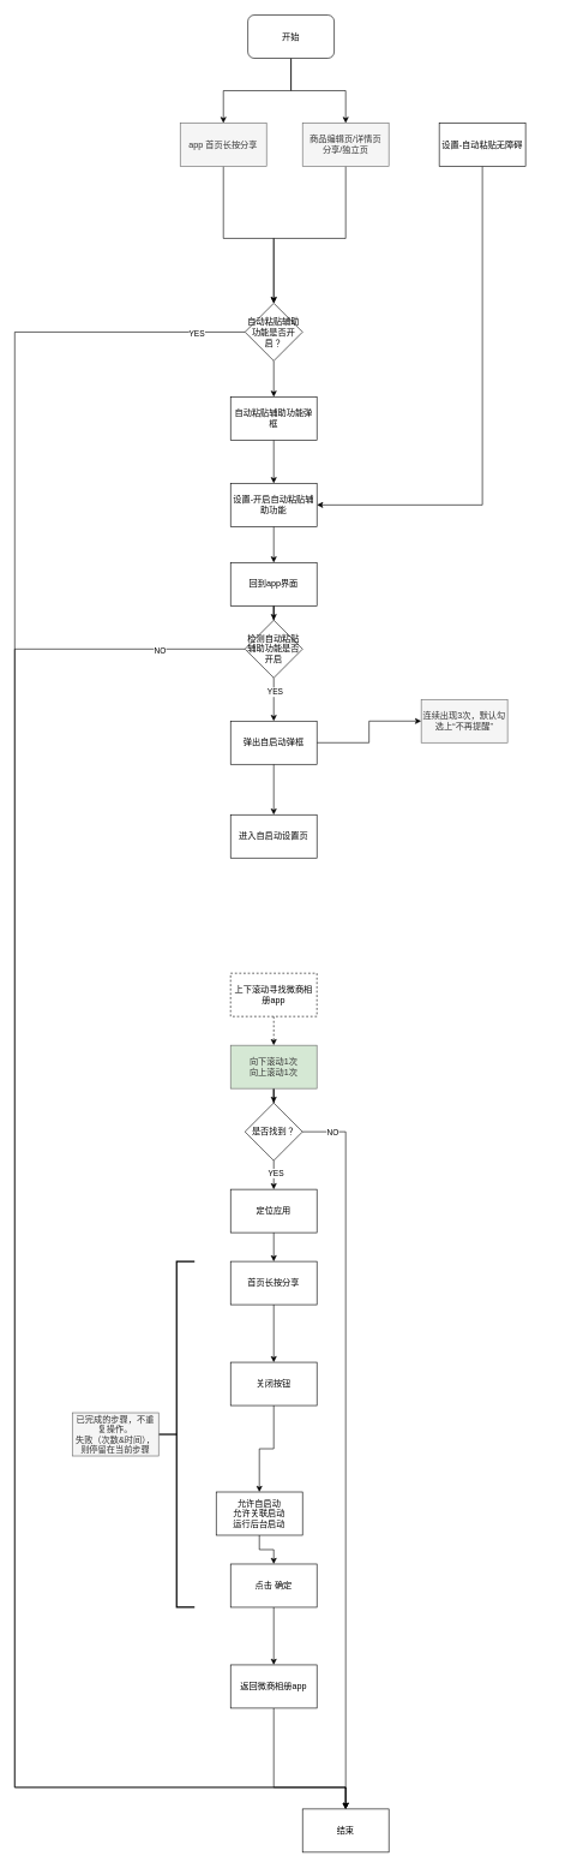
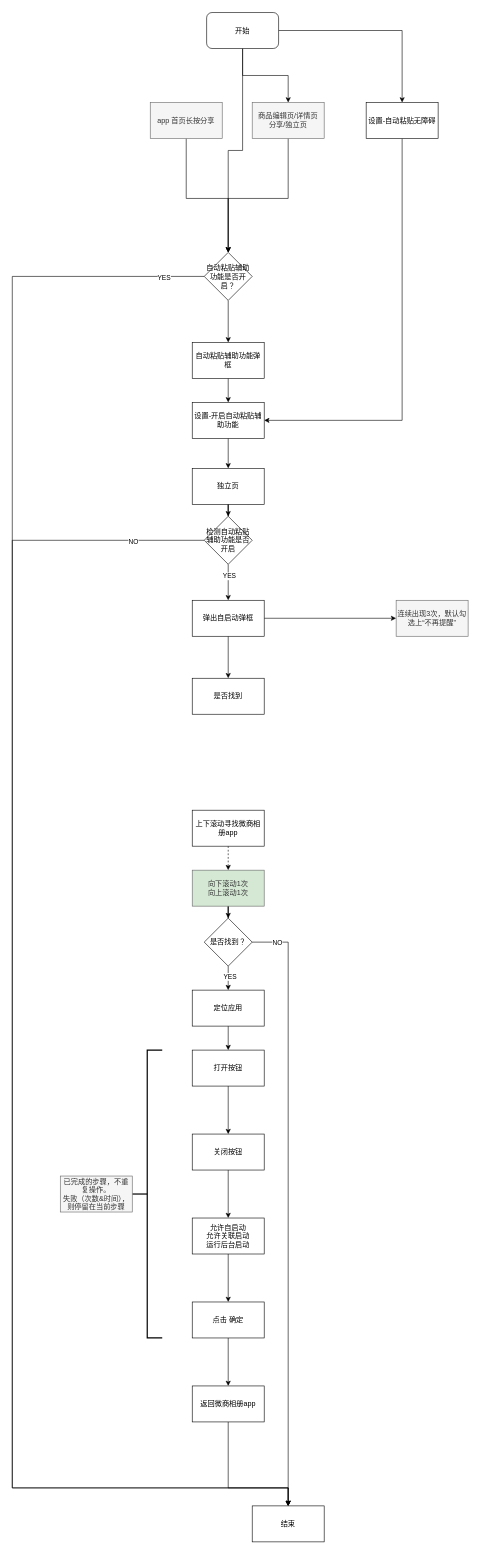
  <mxCell id="0" />
  <mxCell id="1" parent="0" />
  <mxCell id="2" style="edgeStyle=orthogonalEdgeStyle;rounded=0;orthogonalLoop=1;jettySize=auto;html=1;" edge="1" parent="1" source="5" target="7"><mxGeometry relative="1" as="geometry" /></mxCell>
- <mxCell id="3" style="edgeStyle=orthogonalEdgeStyle;rounded=0;orthogonalLoop=1;jettySize=auto;html=1;exitX=0.5;exitY=1;exitDx=0;exitDy=0;" edge="1" parent="1" source="5" target="9"><mxGeometry relative="1" as="geometry" /></mxCell>
+ <mxCell id="3" style="edgeStyle=orthogonalEdgeStyle;rounded=0;orthogonalLoop=1;jettySize=auto;html=1;exitX=0.5;exitY=1;exitDx=0;exitDy=0;" edge="1" parent="1" source="5" target="13"><mxGeometry relative="1" as="geometry" /></mxCell>
+ <mxCell id="4" style="edgeStyle=orthogonalEdgeStyle;rounded=0;orthogonalLoop=1;jettySize=auto;html=1;" edge="1" parent="1" source="5" target="53"><mxGeometry relative="1" as="geometry" /></mxCell>
  <mxCell id="5" value="开始" style="rounded=1;whiteSpace=wrap;html=1;" vertex="1" parent="1"><mxGeometry x="344" y="20" width="120" height="60" as="geometry" /></mxCell>
  <mxCell id="6" style="edgeStyle=orthogonalEdgeStyle;rounded=0;orthogonalLoop=1;jettySize=auto;html=1;" edge="1" parent="1" source="7" target="13"><mxGeometry relative="1" as="geometry"><Array as="points"><mxPoint x="480" y="330" /><mxPoint x="380" y="330" /></Array></mxGeometry></mxCell>
  <mxCell id="7" value="商品编辑页/详情页&lt;br&gt;分享/独立页" style="rounded=0;whiteSpace=wrap;html=1;fillColor=#f5f5f5;strokeColor=#666666;fontColor=#333333;" vertex="1" parent="1"><mxGeometry x="420" y="170" width="120" height="60" as="geometry" /></mxCell>
  <mxCell id="8" style="edgeStyle=orthogonalEdgeStyle;rounded=0;orthogonalLoop=1;jettySize=auto;html=1;" edge="1" parent="1" source="9" target="13"><mxGeometry relative="1" as="geometry"><Array as="points"><mxPoint x="310" y="330" /><mxPoint x="380" y="330" /></Array></mxGeometry></mxCell>
  <mxCell id="9" value="app 首页长按分享" style="rounded=0;whiteSpace=wrap;html=1;fillColor=#f5f5f5;strokeColor=#666666;fontColor=#333333;" vertex="1" parent="1"><mxGeometry x="250" y="170" width="120" height="60" as="geometry" /></mxCell>
  <mxCell id="10" style="edgeStyle=orthogonalEdgeStyle;rounded=0;orthogonalLoop=1;jettySize=auto;html=1;entryX=0.5;entryY=0;entryDx=0;entryDy=0;" edge="1" parent="1" source="13" target="14"><mxGeometry relative="1" as="geometry"><mxPoint x="860" y="2290" as="targetPoint" /><Array as="points"><mxPoint x="20" y="460" /><mxPoint x="20" y="2480" /><mxPoint x="480" y="2480" /></Array></mxGeometry></mxCell>
  <mxCell id="11" value="YES" style="edgeLabel;html=1;align=center;verticalAlign=middle;resizable=0;points=[];" vertex="1" connectable="0" parent="10"><mxGeometry x="-0.952" y="1" relative="1" as="geometry"><mxPoint as="offset" /></mxGeometry></mxCell>
  <mxCell id="12" value="" style="edgeStyle=orthogonalEdgeStyle;rounded=0;orthogonalLoop=1;jettySize=auto;html=1;" edge="1" parent="1" source="13" target="55"><mxGeometry relative="1" as="geometry" /></mxCell>
  <mxCell id="13" value="自动粘贴辅助功能是否开启？" style="rhombus;whiteSpace=wrap;html=1;" vertex="1" parent="1"><mxGeometry x="340" y="420" width="80" height="80" as="geometry" /></mxCell>
  <mxCell id="14" value="结束" style="whiteSpace=wrap;html=1;rounded=0;" vertex="1" parent="1"><mxGeometry x="420" y="2510" width="120" height="60" as="geometry" /></mxCell>
  <mxCell id="15" value="" style="edgeStyle=orthogonalEdgeStyle;rounded=0;orthogonalLoop=1;jettySize=auto;html=1;" edge="1" parent="1" source="16" target="18"><mxGeometry relative="1" as="geometry" /></mxCell>
  <mxCell id="16" value="设置-开启自动粘贴辅助功能" style="whiteSpace=wrap;html=1;" vertex="1" parent="1"><mxGeometry x="320" y="670" width="120" height="60" as="geometry" /></mxCell>
  <mxCell id="17" value="" style="edgeStyle=orthogonalEdgeStyle;rounded=0;orthogonalLoop=1;jettySize=auto;html=1;" edge="1" parent="1" source="18" target="23"><mxGeometry relative="1" as="geometry" /></mxCell>
- <mxCell id="18" value="回到app界面" style="whiteSpace=wrap;html=1;" vertex="1" parent="1"><mxGeometry x="320" y="780" width="120" height="60" as="geometry" /></mxCell>
+ <mxCell id="18" value="独立页" style="whiteSpace=wrap;html=1;" vertex="1" parent="1"><mxGeometry x="320" y="780" width="120" height="60" as="geometry" /></mxCell>
  <mxCell id="19" value="" style="edgeStyle=orthogonalEdgeStyle;rounded=0;orthogonalLoop=1;jettySize=auto;html=1;" edge="1" parent="1" source="23" target="26"><mxGeometry relative="1" as="geometry" /></mxCell>
  <mxCell id="20" value="YES" style="edgeLabel;html=1;align=center;verticalAlign=middle;resizable=0;points=[];" vertex="1" connectable="0" parent="19"><mxGeometry x="-0.356" y="1" relative="1" as="geometry"><mxPoint as="offset" /></mxGeometry></mxCell>
  <mxCell id="21" style="edgeStyle=orthogonalEdgeStyle;rounded=0;orthogonalLoop=1;jettySize=auto;html=1;entryX=0.5;entryY=0;entryDx=0;entryDy=0;exitX=0;exitY=0.5;exitDx=0;exitDy=0;" edge="1" parent="1" source="23" target="14"><mxGeometry relative="1" as="geometry"><mxPoint x="30" y="2530" as="targetPoint" /><Array as="points"><mxPoint x="20" y="900" /><mxPoint x="20" y="2480" /><mxPoint x="480" y="2480" /></Array></mxGeometry></mxCell>
  <mxCell id="22" value="NO" style="edgeLabel;html=1;align=center;verticalAlign=middle;resizable=0;points=[];" vertex="1" connectable="0" parent="21"><mxGeometry x="-0.9" y="2" relative="1" as="geometry"><mxPoint as="offset" /></mxGeometry></mxCell>
  <mxCell id="23" value="检测自动粘贴辅助功能是否开启" style="rhombus;whiteSpace=wrap;html=1;" vertex="1" parent="1"><mxGeometry x="340" y="860" width="80" height="80" as="geometry" /></mxCell>
  <mxCell id="24" value="" style="edgeStyle=orthogonalEdgeStyle;rounded=0;orthogonalLoop=1;jettySize=auto;html=1;" edge="1" parent="1" source="26" target="27"><mxGeometry relative="1" as="geometry" /></mxCell>
  <mxCell id="25" value="" style="edgeStyle=orthogonalEdgeStyle;rounded=0;orthogonalLoop=1;jettySize=auto;html=1;" edge="1" parent="1" source="26" target="51"><mxGeometry relative="1" as="geometry" /></mxCell>
  <mxCell id="26" value="弹出自启动弹框" style="whiteSpace=wrap;html=1;" vertex="1" parent="1"><mxGeometry x="320" y="1000" width="120" height="60" as="geometry" /></mxCell>
- <mxCell id="27" value="进入自启动设置页" style="whiteSpace=wrap;html=1;" vertex="1" parent="1"><mxGeometry x="320" y="1130" width="120" height="60" as="geometry" /></mxCell>
+ <mxCell id="27" value="是否找到" style="whiteSpace=wrap;html=1;" vertex="1" parent="1"><mxGeometry x="320" y="1130" width="120" height="60" as="geometry" /></mxCell>
  <mxCell id="28" style="edgeStyle=orthogonalEdgeStyle;rounded=0;orthogonalLoop=1;jettySize=auto;html=1;entryX=0.5;entryY=0;entryDx=0;entryDy=0;dashed=1;" edge="1" parent="1" source="29" target="50"><mxGeometry relative="1" as="geometry" /></mxCell>
- <mxCell id="29" value="上下滚动寻找微商相册app" style="whiteSpace=wrap;html=1;dashed=1;" vertex="1" parent="1"><mxGeometry x="320" y="1350" width="120" height="60" as="geometry" /></mxCell>
+ <mxCell id="29" value="上下滚动寻找微商相册app" style="whiteSpace=wrap;html=1;" vertex="1" parent="1"><mxGeometry x="320" y="1350" width="120" height="60" as="geometry" /></mxCell>
  <mxCell id="30" value="" style="edgeStyle=orthogonalEdgeStyle;rounded=0;orthogonalLoop=1;jettySize=auto;html=1;" edge="1" parent="1" source="34" target="36"><mxGeometry relative="1" as="geometry" /></mxCell>
  <mxCell id="31" value="YES" style="edgeLabel;html=1;align=center;verticalAlign=middle;resizable=0;points=[];" vertex="1" connectable="0" parent="30"><mxGeometry x="-0.165" y="2" relative="1" as="geometry"><mxPoint as="offset" /></mxGeometry></mxCell>
  <mxCell id="32" style="edgeStyle=orthogonalEdgeStyle;rounded=0;orthogonalLoop=1;jettySize=auto;html=1;entryX=0.5;entryY=0;entryDx=0;entryDy=0;" edge="1" parent="1" source="34" target="14"><mxGeometry relative="1" as="geometry"><mxPoint x="80" y="2490" as="targetPoint" /><Array as="points"><mxPoint x="480" y="1570" /></Array></mxGeometry></mxCell>
  <mxCell id="33" value="NO" style="edgeLabel;html=1;align=center;verticalAlign=middle;resizable=0;points=[];" vertex="1" connectable="0" parent="32"><mxGeometry x="-0.918" relative="1" as="geometry"><mxPoint as="offset" /></mxGeometry></mxCell>
  <mxCell id="34" value="是否找到？" style="rhombus;whiteSpace=wrap;html=1;" vertex="1" parent="1"><mxGeometry x="340" y="1530" width="80" height="80" as="geometry" /></mxCell>
  <mxCell id="35" value="" style="edgeStyle=orthogonalEdgeStyle;rounded=0;orthogonalLoop=1;jettySize=auto;html=1;" edge="1" parent="1" source="36" target="38"><mxGeometry relative="1" as="geometry" /></mxCell>
  <mxCell id="36" value="定位应用" style="whiteSpace=wrap;html=1;" vertex="1" parent="1"><mxGeometry x="320" y="1650" width="120" height="60" as="geometry" /></mxCell>
  <mxCell id="37" value="" style="edgeStyle=orthogonalEdgeStyle;rounded=0;orthogonalLoop=1;jettySize=auto;html=1;" edge="1" parent="1" source="38" target="40"><mxGeometry relative="1" as="geometry" /></mxCell>
- <mxCell id="38" value="首页长按分享" style="whiteSpace=wrap;html=1;" vertex="1" parent="1"><mxGeometry x="320" y="1750" width="120" height="60" as="geometry" /></mxCell>
+ <mxCell id="38" value="打开按钮" style="whiteSpace=wrap;html=1;" vertex="1" parent="1"><mxGeometry x="320" y="1750" width="120" height="60" as="geometry" /></mxCell>
  <mxCell id="39" value="" style="edgeStyle=orthogonalEdgeStyle;rounded=0;orthogonalLoop=1;jettySize=auto;html=1;" edge="1" parent="1" source="40" target="42"><mxGeometry relative="1" as="geometry" /></mxCell>
  <mxCell id="40" value="关闭按钮" style="whiteSpace=wrap;html=1;" vertex="1" parent="1"><mxGeometry x="320" y="1890" width="120" height="60" as="geometry" /></mxCell>
  <mxCell id="41" value="" style="edgeStyle=orthogonalEdgeStyle;rounded=0;orthogonalLoop=1;jettySize=auto;html=1;" edge="1" parent="1" source="42" target="44"><mxGeometry relative="1" as="geometry" /></mxCell>
- <mxCell id="42" value="允许自启动&lt;br&gt;允许关联启动&lt;br&gt;运行后台启动" style="whiteSpace=wrap;html=1;" vertex="1" parent="1"><mxGeometry x="300" y="2070" width="120" height="60" as="geometry" /></mxCell>
+ <mxCell id="42" value="允许自启动&lt;br&gt;允许关联启动&lt;br&gt;运行后台启动" style="whiteSpace=wrap;html=1;" vertex="1" parent="1"><mxGeometry x="320" y="2030" width="120" height="60" as="geometry" /></mxCell>
  <mxCell id="43" value="" style="edgeStyle=orthogonalEdgeStyle;rounded=0;orthogonalLoop=1;jettySize=auto;html=1;" edge="1" parent="1" source="44" target="46"><mxGeometry relative="1" as="geometry" /></mxCell>
  <mxCell id="44" value="点击 确定" style="whiteSpace=wrap;html=1;" vertex="1" parent="1"><mxGeometry x="320" y="2170" width="120" height="60" as="geometry" /></mxCell>
  <mxCell id="45" style="edgeStyle=orthogonalEdgeStyle;rounded=0;orthogonalLoop=1;jettySize=auto;html=1;entryX=0.5;entryY=0;entryDx=0;entryDy=0;" edge="1" parent="1" source="46" target="14"><mxGeometry relative="1" as="geometry"><Array as="points"><mxPoint x="380" y="2480" /><mxPoint x="480" y="2480" /></Array></mxGeometry></mxCell>
  <mxCell id="46" value="返回微商相册app" style="whiteSpace=wrap;html=1;" vertex="1" parent="1"><mxGeometry x="320" y="2310" width="120" height="60" as="geometry" /></mxCell>
  <mxCell id="47" value="" style="strokeWidth=2;html=1;shape=mxgraph.flowchart.annotation_2;align=left;labelPosition=right;pointerEvents=1;" vertex="1" parent="1"><mxGeometry x="220" y="1750" width="50" height="480" as="geometry" /></mxCell>
  <mxCell id="48" value="已完成的步骤，不重复操作。&lt;br&gt;失败（次数&amp;amp;时间），则停留在当前步骤" style="rounded=0;whiteSpace=wrap;html=1;fillColor=#f5f5f5;strokeColor=#666666;fontColor=#333333;" vertex="1" parent="1"><mxGeometry x="100" y="1960" width="120" height="60" as="geometry" /></mxCell>
  <mxCell id="49" style="edgeStyle=orthogonalEdgeStyle;rounded=0;orthogonalLoop=1;jettySize=auto;html=1;entryX=0.5;entryY=0;entryDx=0;entryDy=0;" edge="1" parent="1" source="50" target="34"><mxGeometry relative="1" as="geometry" /></mxCell>
  <mxCell id="50" value="向下滚动1次&lt;br&gt;向上滚动1次" style="whiteSpace=wrap;html=1;fillColor=#d5e8d4;strokeColor=#666666;fontColor=#333333;" vertex="1" parent="1"><mxGeometry x="320" y="1450" width="120" height="60" as="geometry" /></mxCell>
- <mxCell id="51" value="连续出现3次，默认勾选上“不再提醒”" style="whiteSpace=wrap;html=1;fillColor=#f5f5f5;strokeColor=#666666;fontColor=#333333;" vertex="1" parent="1"><mxGeometry x="585" y="970" width="120" height="60" as="geometry" /></mxCell>
+ <mxCell id="51" value="连续出现3次，默认勾选上“不再提醒”" style="whiteSpace=wrap;html=1;fillColor=#f5f5f5;strokeColor=#666666;fontColor=#333333;" vertex="1" parent="1"><mxGeometry x="660" y="1000" width="120" height="60" as="geometry" /></mxCell>
  <mxCell id="52" style="edgeStyle=orthogonalEdgeStyle;rounded=0;orthogonalLoop=1;jettySize=auto;html=1;entryX=1;entryY=0.5;entryDx=0;entryDy=0;" edge="1" parent="1" source="53" target="16"><mxGeometry relative="1" as="geometry"><Array as="points"><mxPoint x="670" y="700" /></Array></mxGeometry></mxCell>
  <mxCell id="53" value="设置-自动粘贴无障碍" style="rounded=0;whiteSpace=wrap;html=1;" vertex="1" parent="1"><mxGeometry x="610" y="170" width="120" height="60" as="geometry" /></mxCell>
  <mxCell id="54" style="edgeStyle=orthogonalEdgeStyle;rounded=0;orthogonalLoop=1;jettySize=auto;html=1;" edge="1" parent="1" source="55" target="16"><mxGeometry relative="1" as="geometry" /></mxCell>
- <mxCell id="55" value="自动粘贴辅助功能弹框" style="whiteSpace=wrap;html=1;" vertex="1" parent="1"><mxGeometry x="320" y="550" width="120" height="60" as="geometry" /></mxCell>
+ <mxCell id="55" value="自动粘贴辅助功能弹框" style="whiteSpace=wrap;html=1;" vertex="1" parent="1"><mxGeometry x="320" y="570" width="120" height="60" as="geometry" /></mxCell>
